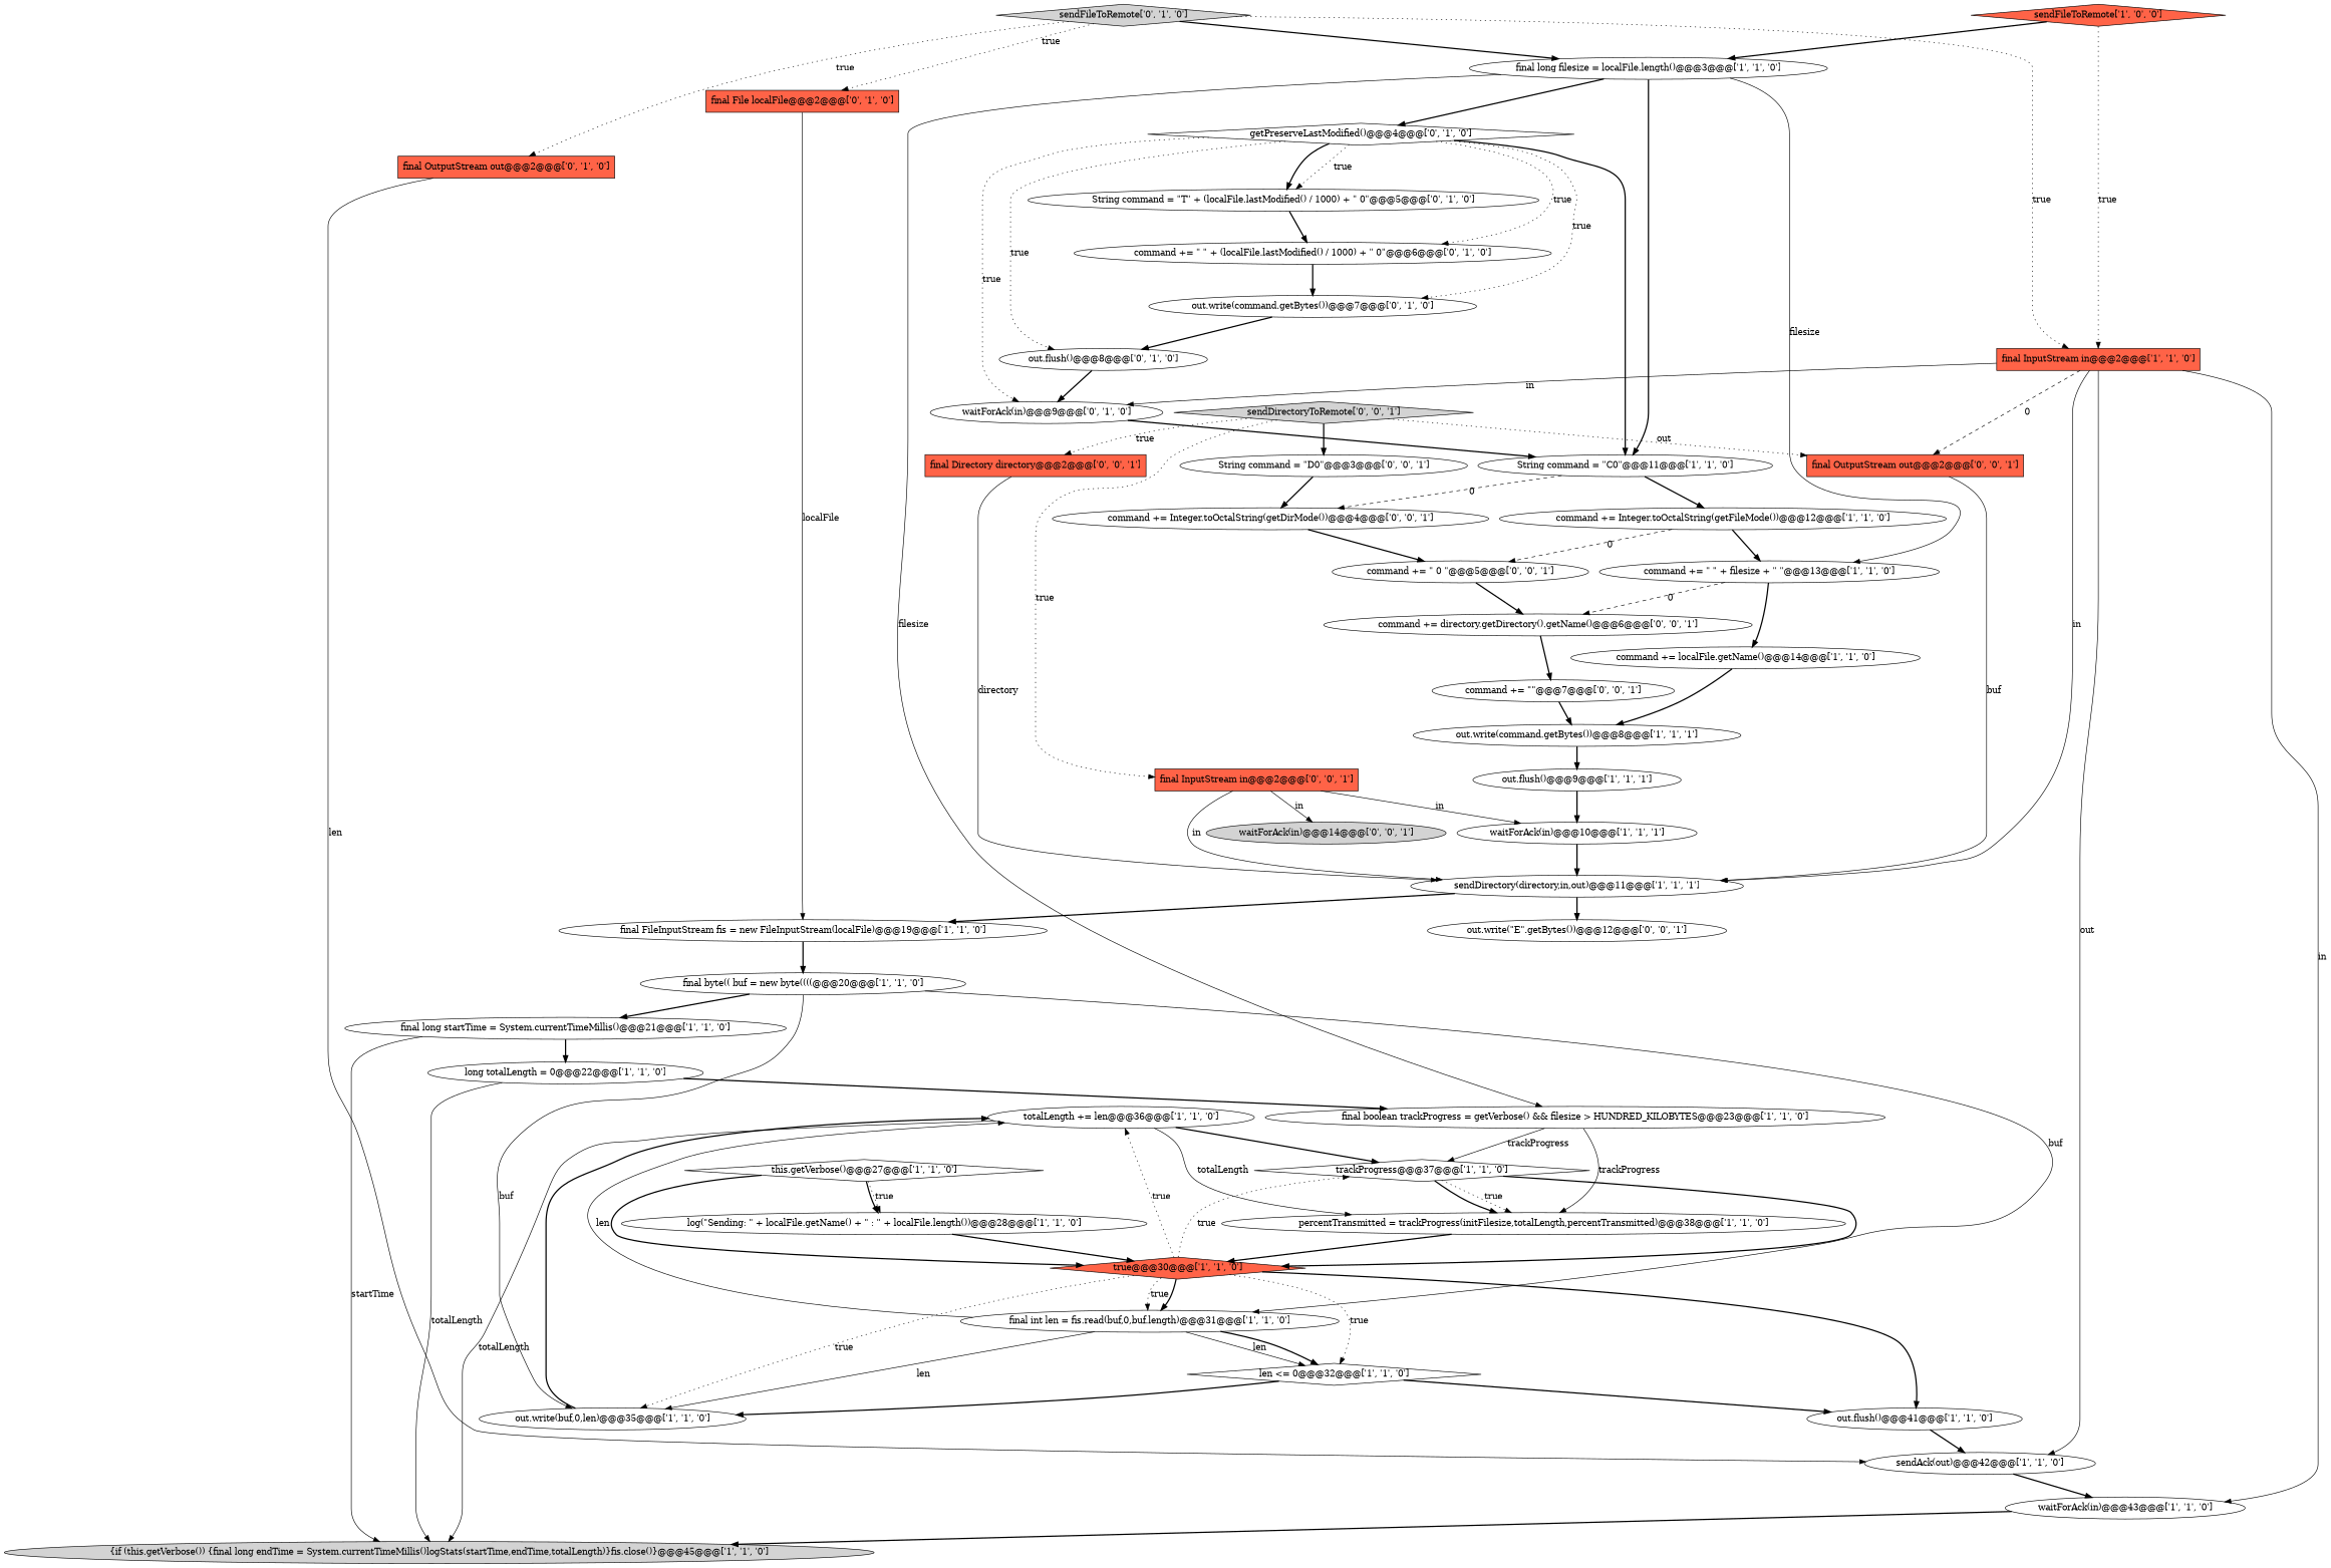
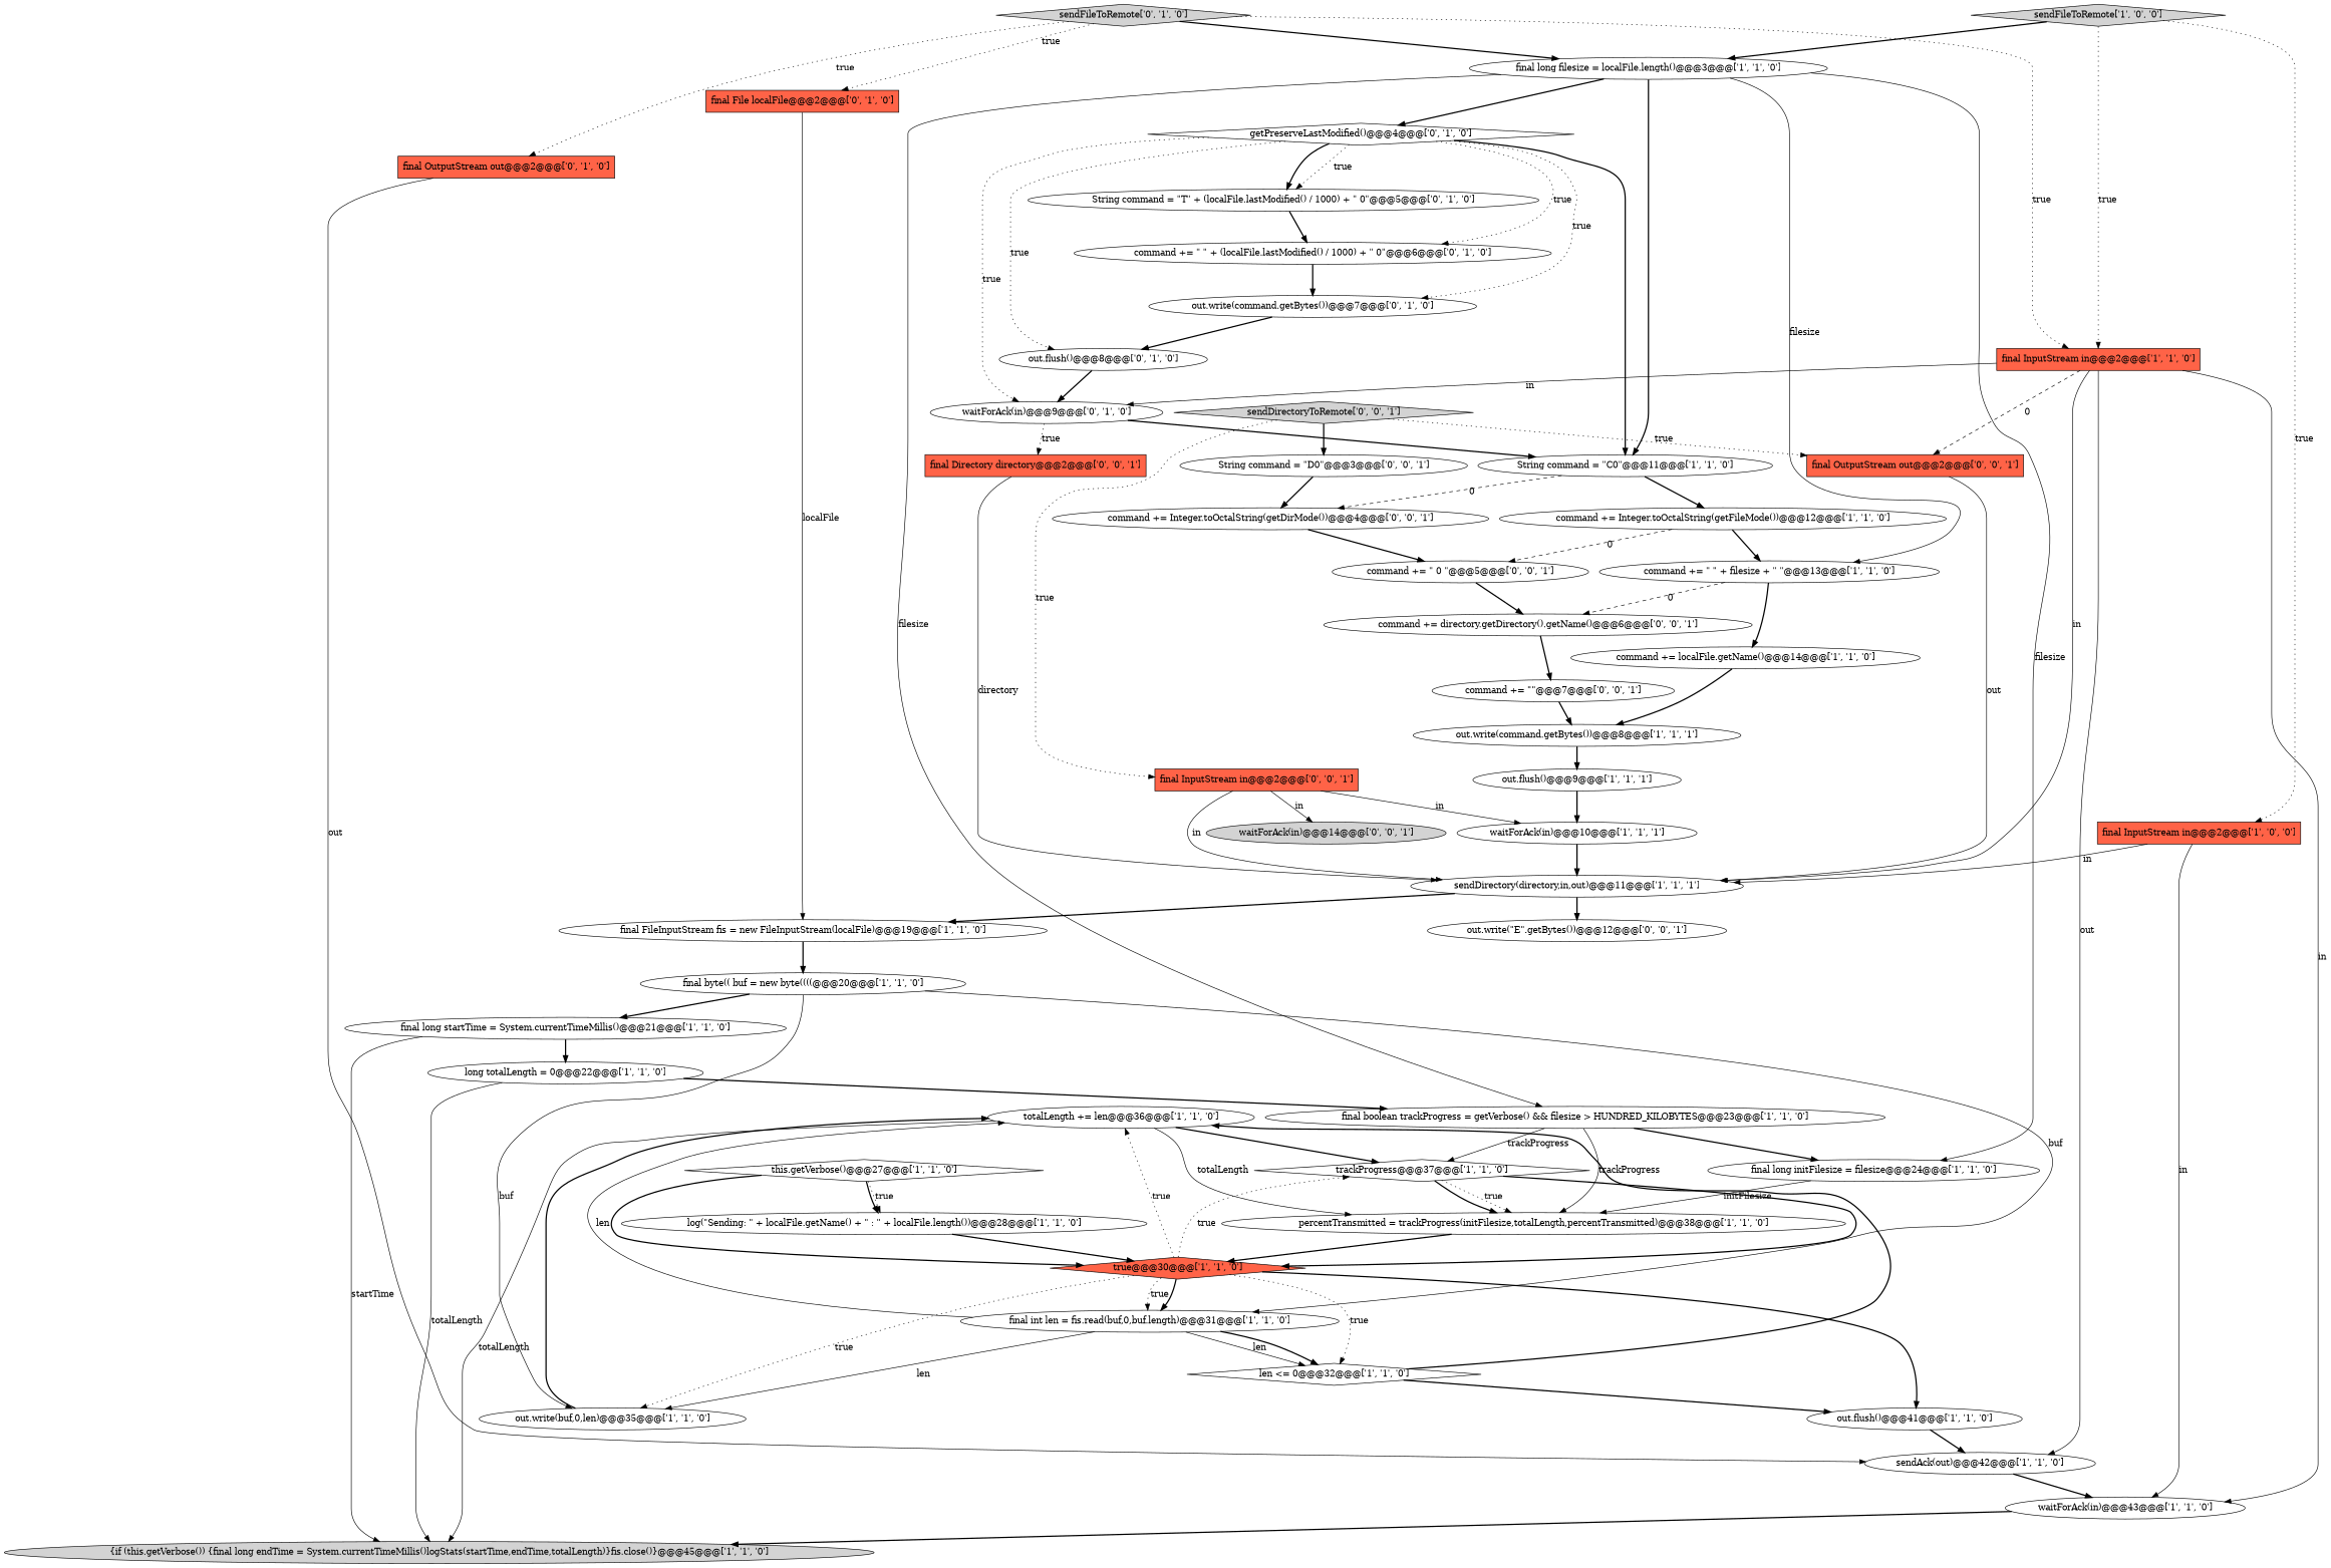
  digraph {
    node [fillcolor=white shape=ellipse style=filled]
    edge [style=bold]
    n1 [label="out.flush()@@@41@@@['1', '1', '0']"]
    n2 [label="sendAck(out)@@@42@@@['1', '1', '0']"]
    n3 [label="waitForAck(in)@@@43@@@['1', '1', '0']"]
    n4 [fillcolor=tomato label="final InputStream in@@@2@@@['1', '1', '0']" shape=box]
    n5 [label="waitForAck(in)@@@9@@@['0', '1', '0']"]
    n6 [label="sendDirectory(directory,in,out)@@@11@@@['1', '1', '1']"]
    n7 [fillcolor=tomato label="final OutputStream out@@@2@@@['0', '0', '1']" shape=box]
    n8 [label="String command = \"C0\"@@@11@@@['1', '1', '0']"]
    n9 [label="out.write(\"E\".getBytes())@@@12@@@['0', '0', '1']"]
    n10 [label="final FileInputStream fis = new FileInputStream(localFile)@@@19@@@['1', '1', '0']"]
    n11 [fillcolor=lightgray label="{if (this.getVerbose()) {final long endTime = System.currentTimeMillis()logStats(startTime,endTime,totalLength)}fis.close()}@@@45@@@['1', '1', '0']"]
+   n12 [fillcolor=tomato label="final InputStream in@@@2@@@['1', '0', '0']" shape=box]
    n13 [label="String command = \"T\" + (localFile.lastModified() / 1000) + \" 0\"@@@5@@@['0', '1', '0']"]
    n14 [label="command += \" \" + (localFile.lastModified() / 1000) + \" 0\"@@@6@@@['0', '1', '0']"]
    n15 [label="out.write(command.getBytes())@@@7@@@['0', '1', '0']"]
    n16 [label="command += \" 0 \"@@@5@@@['0', '0', '1']"]
    n17 [label="command += directory.getDirectory().getName()@@@6@@@['0', '0', '1']"]
    n18 [label="command += \"\"@@@7@@@['0', '0', '1']"]
    n19 [label="command += Integer.toOctalString(getFileMode())@@@12@@@['1', '1', '0']"]
    n20 [label="command += Integer.toOctalString(getDirMode())@@@4@@@['0', '0', '1']"]
    n21 [label="this.getVerbose()@@@27@@@['1', '1', '0']" shape=diamond]
    n22 [fillcolor=tomato label="true@@@30@@@['1', '1', '0']" shape=diamond]
    n23 [label="log(\"Sending: \" + localFile.getName() + \" : \" + localFile.length())@@@28@@@['1', '1', '0']"]
    n24 [label="totalLength += len@@@36@@@['1', '1', '0']"]
    n25 [label="trackProgress@@@37@@@['1', '1', '0']" shape=diamond]
    n26 [label="out.write(buf,0,len)@@@35@@@['1', '1', '0']"]
    n27 [label="final int len = fis.read(buf,0,buf.length)@@@31@@@['1', '1', '0']"]
    n28 [label="len <= 0@@@32@@@['1', '1', '0']" shape=diamond]
    n29 [fillcolor=tomato label="final Directory directory@@@2@@@['0', '0', '1']" shape=box]
    n30 [label="command += localFile.getName()@@@14@@@['1', '1', '0']"]
    n31 [label="out.write(command.getBytes())@@@8@@@['1', '1', '1']"]
    n32 [label="out.flush()@@@9@@@['1', '1', '1']"]
    n33 [label="percentTransmitted = trackProgress(initFilesize,totalLength,percentTransmitted)@@@38@@@['1', '1', '0']"]
    n34 [label="final byte(( buf = new byte((((@@@20@@@['1', '1', '0']"]
    n35 [label="long totalLength = 0@@@22@@@['1', '1', '0']"]
    n36 [label="final boolean trackProgress = getVerbose() && filesize > HUNDRED_KILOBYTES@@@23@@@['1', '1', '0']"]
+   n37 [label="final long initFilesize = filesize@@@24@@@['1', '1', '0']"]
    n38 [label="waitForAck(in)@@@10@@@['1', '1', '1']"]
    n39 [label="final long startTime = System.currentTimeMillis()@@@21@@@['1', '1', '0']"]
    n40 [fillcolor=lightgray label="waitForAck(in)@@@14@@@['0', '0', '1']"]
-   n41 [fillcolor=tomato label="sendFileToRemote['1', '0', '0']" shape=diamond]
+   n41 [fillcolor=lightgray label="sendFileToRemote['1', '0', '0']" shape=diamond]
    n42 [label="final long filesize = localFile.length()@@@3@@@['1', '1', '0']"]
    n43 [label="getPreserveLastModified()@@@4@@@['0', '1', '0']" shape=diamond]
    n44 [label="command += \" \" + filesize + \" \"@@@13@@@['1', '1', '0']"]
    n45 [label="out.flush()@@@8@@@['0', '1', '0']"]
    n46 [fillcolor=tomato label="final OutputStream out@@@2@@@['0', '1', '0']" shape=box]
    n47 [fillcolor=lightgray label="sendFileToRemote['0', '1', '0']" shape=diamond]
    n48 [fillcolor=tomato label="final File localFile@@@2@@@['0', '1', '0']" shape=box]
    n49 [fillcolor=lightgray label="sendDirectoryToRemote['0', '0', '1']" shape=diamond]
    n50 [fillcolor=tomato label="final InputStream in@@@2@@@['0', '0', '1']" shape=box]
    n51 [label="String command = \"D0\"@@@3@@@['0', '0', '1']"]
    n1 -> n2
    n2 -> n3
    n3 -> n11
    n4 -> n2 [label=out style=solid]
    n4 -> n3 [label=in style=solid]
    n4 -> n5 [label=in style=solid]
    n4 -> n6 [label=in style=solid]
    n4 -> n7 [label=0 style=dashed]
    n5 -> n8
    n6 -> n9
    n6 -> n10
-   n7 -> n6 [label=buf style=solid]
+   n7 -> n6 [label=out style=solid]
    n8 -> n19
    n8 -> n20 [label=0 style=dashed]
    n10 -> n34
+   n12 -> n3 [label=in style=solid]
+   n12 -> n6 [label=in style=solid]
    n13 -> n14
    n14 -> n15
    n15 -> n45
    n16 -> n17
    n17 -> n18
    n18 -> n31
    n19 -> n16 [label=0 style=dashed]
    n19 -> n44
    n20 -> n16
    n21 -> n22
    n21 -> n23 [label=true style=dotted]
    n21 -> n23
    n22 -> n1
    n22 -> n24 [label=true style=dotted]
    n22 -> n25 [label=true style=dotted]
    n22 -> n26 [label=true style=dotted]
    n22 -> n27 [label=true style=dotted]
    n22 -> n27
    n22 -> n28 [label=true style=dotted]
    n23 -> n22
    n24 -> n11 [label=totalLength style=solid]
    n24 -> n25
    n24 -> n33 [label=totalLength style=solid]
    n25 -> n22
    n25 -> n33 [label=true style=dotted]
    n25 -> n33
    n26 -> n24
    n27 -> n24 [label=len style=solid]
    n27 -> n26 [label=len style=solid]
    n27 -> n28 [label=len style=solid]
    n27 -> n28
    n28 -> n1
-   n28 -> n26
+   n28 -> n24
    n29 -> n6 [label=directory style=solid]
    n30 -> n31
    n31 -> n32
    n32 -> n38
    n33 -> n22
    n34 -> n26 [label=buf style=solid]
    n34 -> n27 [label=buf style=solid]
    n34 -> n39
    n35 -> n11 [label=totalLength style=solid]
    n35 -> n36
    n36 -> n25 [label=trackProgress style=solid]
    n36 -> n33 [label=trackProgress style=solid]
+   n36 -> n37
+   n37 -> n33 [label=initFilesize style=solid]
    n38 -> n6
    n39 -> n11 [label=startTime style=solid]
    n39 -> n35
    n41 -> n4 [label=true style=dotted]
+   n41 -> n12 [label=true style=dotted]
    n41 -> n42
    n42 -> n8
    n42 -> n36 [label=filesize style=solid]
+   n42 -> n37 [label=filesize style=solid]
    n42 -> n43
    n42 -> n44 [label=filesize style=solid]
    n43 -> n5 [label=true style=dotted]
    n43 -> n8
    n43 -> n13 [label=true style=dotted]
    n43 -> n13
    n43 -> n14 [label=true style=dotted]
    n43 -> n15 [label=true style=dotted]
    n43 -> n45 [label=true style=dotted]
    n44 -> n17 [label=0 style=dashed]
    n44 -> n30
    n45 -> n5
-   n46 -> n2 [label=len style=solid]
+   n46 -> n2 [label=out style=solid]
    n47 -> n4 [label=true style=dotted]
    n47 -> n42
    n47 -> n46 [label=true style=dotted]
    n47 -> n48 [label=true style=dotted]
    n48 -> n10 [label=localFile style=solid]
-   n49 -> n7 [label=out style=dotted]
-   n49 -> n29 [label=true style=dotted]
+   n49 -> n7 [label=true style=dotted]
+   n5 -> n29 [label=true style=dotted]
    n49 -> n50 [label=true style=dotted]
    n49 -> n51
    n50 -> n6 [label=in style=solid]
    n50 -> n38 [label=in style=solid]
    n50 -> n40 [label=in style=solid]
    n51 -> n20
  }
